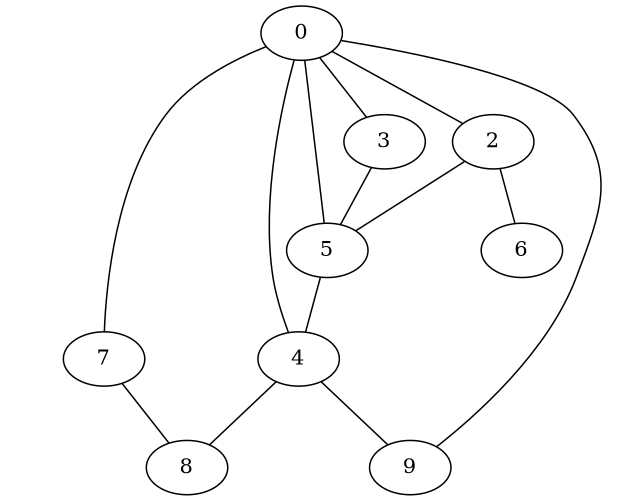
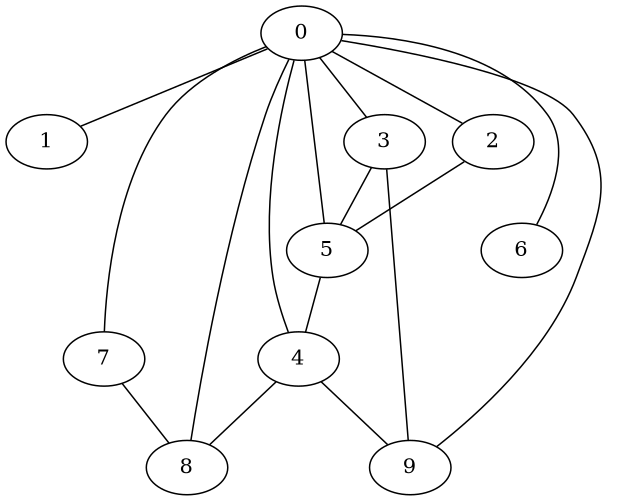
  graph {
    0
+   1
    2
    3
    4
    5
    6
    7
    8
    9
+   0 -- 1
    0 -- 2
    0 -- 3
    0 -- 4
    0 -- 5
-   2 -- 6
+   0 -- 6
    0 -- 7
+   0 -- 8
    0 -- 9
    2 -- 5
    3 -- 5
+   3 -- 9
    4 -- 8
    4 -- 9
    5 -- 4
    7 -- 8
  }
